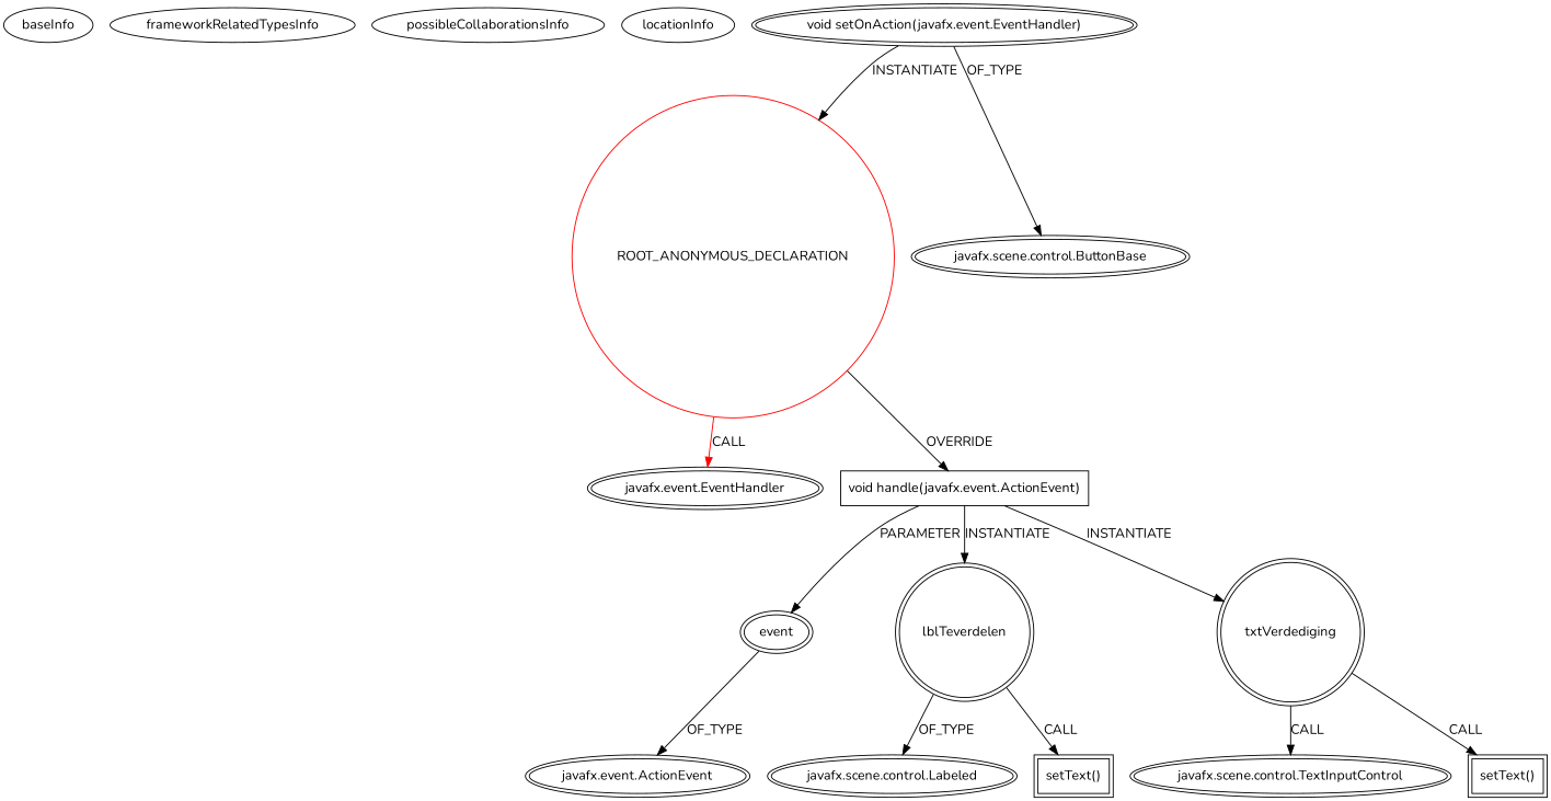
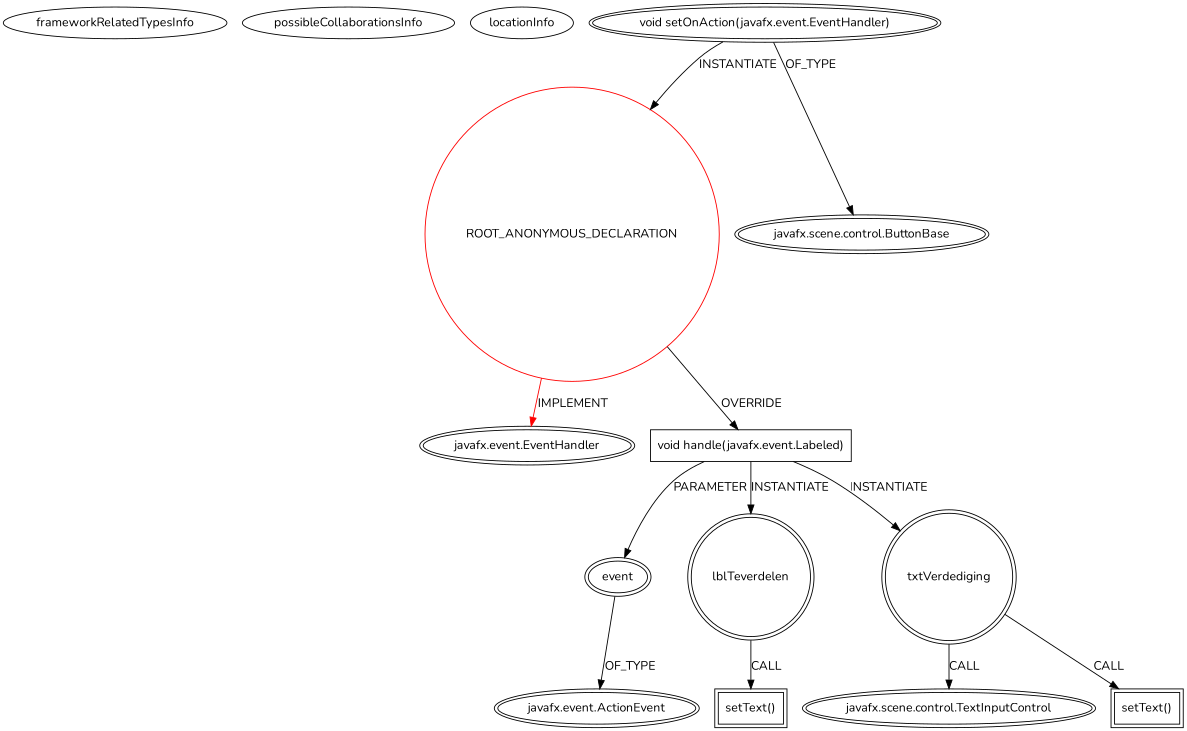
  digraph {
    fontname=Nunito
    node [fontname=Nunito isFrameworkType=true peripheries=2]
    edge [fontname=Nunito]
-   baseInfo [category=extension_graph graphId=358 isAnonymous=true possibleRelation=false isFrameworkType="" peripheries=""]
    frameworkRelatedTypesInfo [0="javafx.event.EventHandler" isFrameworkType="" peripheries=""]
    possibleCollaborationsInfo [isFrameworkType="" peripheries=""]
    locationInfo [contextSignature="void HeroCreation()" filePath="/Dieuken-rpg/rpg-master/src/gui/HeroCreation.java" graphId=358 projectName="Dieuken-rpg" isFrameworkType="" peripheries=""]
    n5 [color=red isFrameworkType=false label=ROOT_ANONYMOUS_DECLARATION shape=circle vertexType=ROOT_ANONYMOUS_DECLARATION peripheries=""]
    n6 [label="javafx.event.EventHandler" vertexType=FRAMEWORK_INTERFACE_TYPE]
-   n7 [isFrameworkType=false label="void handle(javafx.event.ActionEvent)" shape=box vertexType=OVERRIDING_METHOD_DECLARATION peripheries=""]
+   n7 [isFrameworkType=false label="void handle(javafx.event.Labeled)" shape=box vertexType=OVERRIDING_METHOD_DECLARATION peripheries=""]
    n8 [label=event vertexType=PARAMETER_DECLARATION]
    n9 [label=lblTeverdelen shape=circle vertexType=VARIABLE_EXPRESION]
    n10 [label=txtVerdediging shape=circle vertexType=VARIABLE_EXPRESION]
    n11 [label="void setOnAction(javafx.event.EventHandler)" vertexType=OUTSIDE_CALL]
    n12 [label="javafx.scene.control.ButtonBase" vertexType=FRAMEWORK_CLASS_TYPE]
    n13 [label="javafx.event.ActionEvent" vertexType=FRAMEWORK_CLASS_TYPE]
-   n14 [label="javafx.scene.control.Labeled" vertexType=FRAMEWORK_CLASS_TYPE]
    n15 [label="setText()" shape=box vertexType=INSIDE_CALL]
    n16 [label="javafx.scene.control.TextInputControl" vertexType=FRAMEWORK_CLASS_TYPE]
    n17 [label="setText()" shape=box vertexType=INSIDE_CALL]
-   n5 -> n6 [color=red label=CALL]
+   n5 -> n6 [color=red label=IMPLEMENT]
    n5 -> n7 [label=OVERRIDE]
    n7 -> n8 [label=PARAMETER]
    n7 -> n9 [label=INSTANTIATE]
    n7 -> n10 [label=INSTANTIATE]
    n8 -> n13 [label=OF_TYPE]
-   n9 -> n14 [label=OF_TYPE]
    n9 -> n15 [label=CALL]
    n10 -> n16 [label=CALL]
    n10 -> n17 [label=CALL]
    n11 -> n5 [label=INSTANTIATE]
    n11 -> n12 [label=OF_TYPE]
  }
